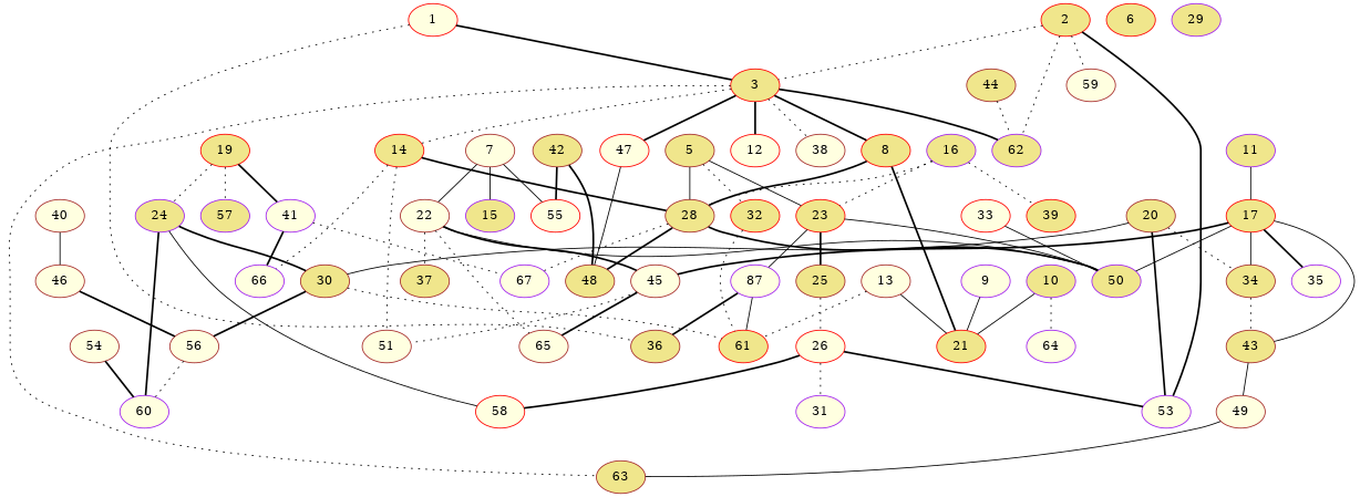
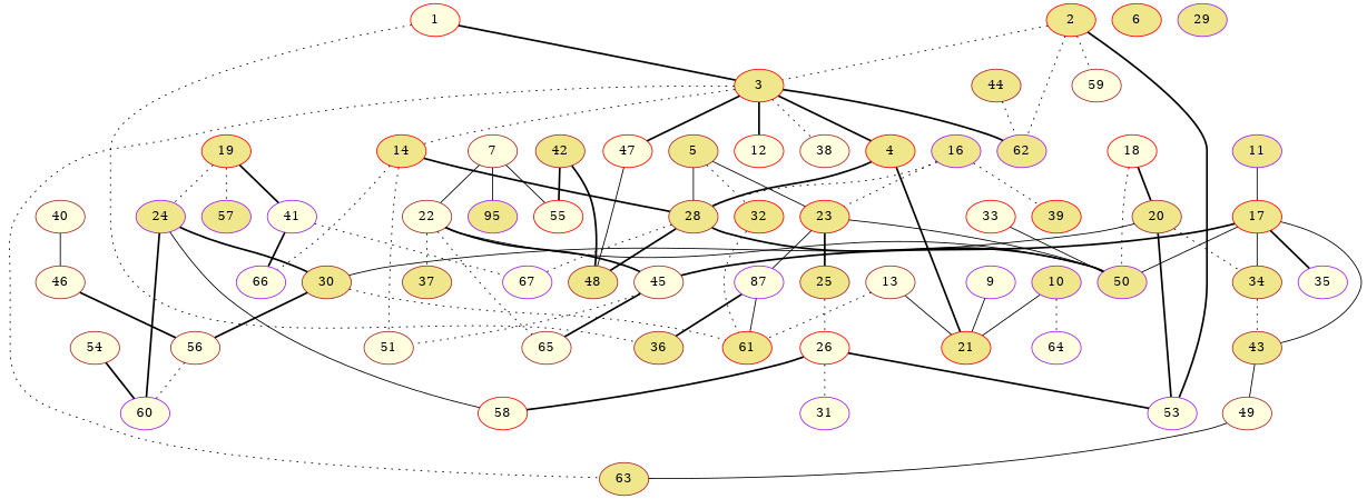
  graph {
    node [color=brown fillcolor=khaki style=filled]
    edge [style=dotted]
    1 [color=red fillcolor=lightyellow]
    3 [color=red]
    36
    62 [color=purple]
-   4 [color=red label=8]
+   4 [color=red]
    12 [color=red fillcolor=lightyellow]
    14 [color=red]
    38 [fillcolor=lightyellow]
    47 [color=red fillcolor=lightyellow]
    63
    54 [fillcolor=lightyellow]
    60 [color=purple fillcolor=lightyellow]
    2 [color=red]
    53 [color=purple fillcolor=lightyellow]
    59 [fillcolor=lightyellow]
    21 [color=red]
    28
    66 [color=purple fillcolor=lightyellow]
    51 [fillcolor=lightyellow]
    48
    50 [color=purple]
    67 [color=purple fillcolor=lightyellow]
    5
    23 [color=red]
    32 [color=red]
    25
    n27 [color=purple fillcolor=lightyellow label=87]
    61 [color=red]
    6 [color=red]
    7 [fillcolor=lightyellow]
-   15 [color=purple]
+   15 [color=purple label=95]
    22 [fillcolor=lightyellow]
    55 [color=red fillcolor=lightyellow]
    45 [fillcolor=lightyellow]
    37
    65 [fillcolor=lightyellow]
    31 [color=purple fillcolor=lightyellow]
    9 [color=purple fillcolor=lightyellow]
    10 [color=purple]
    64 [color=purple fillcolor=lightyellow]
    11 [color=purple]
    17 [color=red]
    34
    35 [color=purple fillcolor=lightyellow]
    43
    33 [color=red fillcolor=lightyellow]
    13 [fillcolor=lightyellow]
    16 [color=purple]
    39 [color=red]
    49 [fillcolor=lightyellow]
+   18 [color=red fillcolor=lightyellow]
    20
    30
    19 [color=red]
    41 [color=purple fillcolor=lightyellow]
    57 [color=purple]
    24 [color=purple]
    56 [fillcolor=lightyellow]
    26 [color=red fillcolor=lightyellow]
    58 [color=red fillcolor=lightyellow]
    29 [color=purple]
    40 [fillcolor=lightyellow]
    46 [fillcolor=lightyellow]
    42
    44
    1 -- 3 [style=bold]
    1 -- 36
    3 -- 62 [style=bold]
    3 -- 4 [style=bold]
    3 -- 12 [style=bold]
    3 -- 14
    3 -- 38
    3 -- 47 [style=bold]
    3 -- 63
    4 -- 21 [style=bold]
    4 -- 28 [style=bold]
    14 -- 28 [style=bold]
    14 -- 66
    14 -- 51
    47 -- 48 [style=solid]
    54 -- 60 [style=bold]
    2 -- 3
    2 -- 62
    2 -- 53 [style=bold]
    2 -- 59
    28 -- 48 [style=bold]
    28 -- 50 [style=bold]
    28 -- 67
    5 -- 28 [style=solid]
    5 -- 23 [style=solid]
    5 -- 32
    23 -- 50 [style=solid]
    23 -- 25 [style=bold]
    23 -- n27 [style=solid]
    32 -- 61
    25 -- 26
    n27 -- 36 [style=bold]
    n27 -- 61 [style=solid]
    7 -- 15 [style=solid]
    7 -- 22 [style=solid]
    7 -- 55 [style=solid]
    22 -- 50 [style=solid]
    22 -- 45 [style=bold]
    22 -- 37
    22 -- 65
    45 -- 51
    45 -- 65 [style=bold]
    9 -- 21 [style=solid]
    10 -- 21 [style=solid]
    10 -- 64
    11 -- 17 [style=solid]
    17 -- 50 [style=solid]
    17 -- 45 [style=bold]
    17 -- 34 [style=solid]
    17 -- 35 [style=bold]
    17 -- 43 [style=solid]
    34 -- 43
    43 -- 49 [style=solid]
    33 -- 50 [style=solid]
    13 -- 21 [style=solid]
    13 -- 61
    16 -- 28
    16 -- 23
    16 -- 39
    49 -- 63 [style=solid]
+   18 -- 50
+   18 -- 20 [style=bold]
    20 -- 53 [style=bold]
    20 -- 34
    20 -- 30 [style=solid]
    30 -- 61
    30 -- 56 [style=bold]
    19 -- 41 [style=bold]
    19 -- 57
    19 -- 24
    41 -- 66 [style=bold]
    41 -- 67
    24 -- 60 [style=bold]
    24 -- 30 [style=bold]
    24 -- 58 [style=solid]
    56 -- 60
    26 -- 53 [style=bold]
    26 -- 31
    26 -- 58 [style=bold]
    40 -- 46 [style=solid]
    46 -- 56 [style=bold]
    42 -- 48 [style=bold]
    42 -- 55 [style=bold]
    44 -- 62
  }
